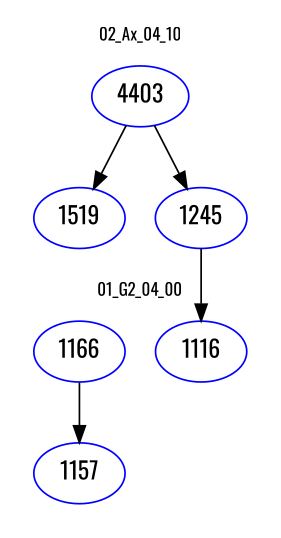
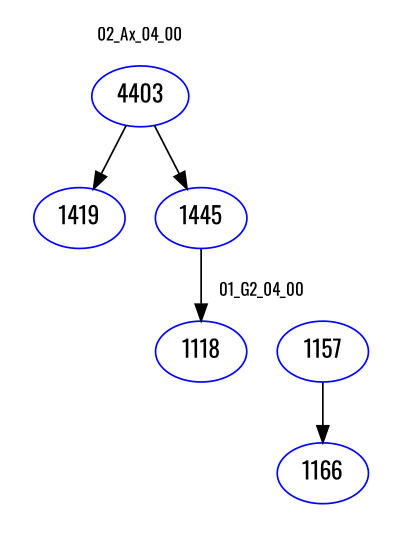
  digraph {
    fontname=Oswald
    node [color=blue fontname=Oswald]
    edge [color=black fontname=Oswald]
    n1 [label=4403]
-   n2 [label=1519]
-   n3 [label=1245]
+   n2 [label=1419]
+   n3 [label=1445]
    n4 [label=1157]
-   n5 [label=1116]
+   n5 [label=1118]
    n6 [label=1166]
    subgraph cluster_1 {
      color=white
      fontsize=10
-     label="02_Ax_04_10"
+     label="02_Ax_04_00"
      n1
      n2
      n3
    }
    subgraph cluster_2 {
      color=white
      fontsize=10
      label="01_G2_04_00"
      n4
      n5
      n6
    }
    n1 -> n2
    n1 -> n3
    n3 -> n5
-   n6 -> n4
+   n4 -> n6
  }
